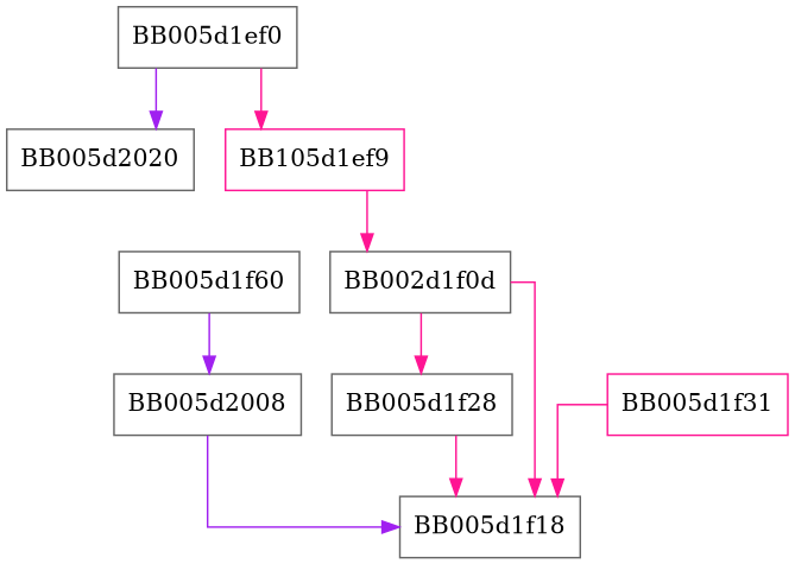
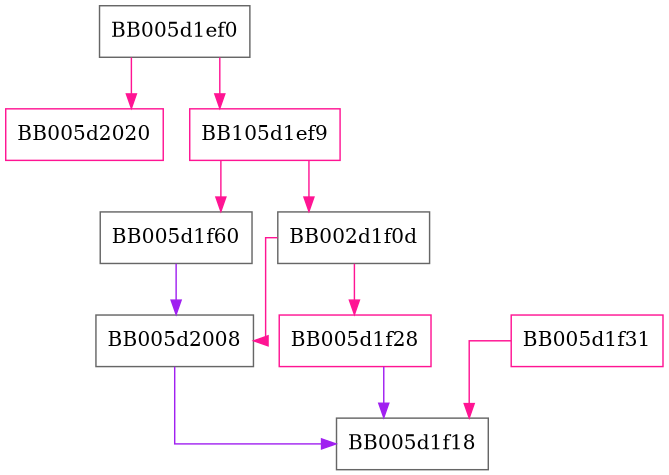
  digraph {
    splines=ortho
    node [color=gray40 shape=box]
    edge [color=deeppink]
    BB005d1ef0
-   BB005d2020
+   BB005d2020 [color=deeppink]
    n3 [color=deeppink label=BB105d1ef9]
    BB005d1f60
    n5 [label=BB002d1f0d]
    BB005d2008
-   BB005d1f28
+   BB005d1f28 [color=deeppink]
    BB005d1f18
    BB005d1f31 [color=deeppink]
-   BB005d1ef0 -> BB005d2020 [color=purple]
+   BB005d1ef0 -> BB005d2020
    BB005d1ef0 -> n3
+   n3 -> BB005d1f60
    n3 -> n5
    BB005d1f60 -> BB005d2008 [color=purple]
    n5 -> BB005d1f28
-   n5 -> BB005d1f18
+   n5 -> BB005d2008
    BB005d2008 -> BB005d1f18 [color=purple]
-   BB005d1f28 -> BB005d1f18
+   BB005d1f28 -> BB005d1f18 [color=purple]
    BB005d1f31 -> BB005d1f18
  }
